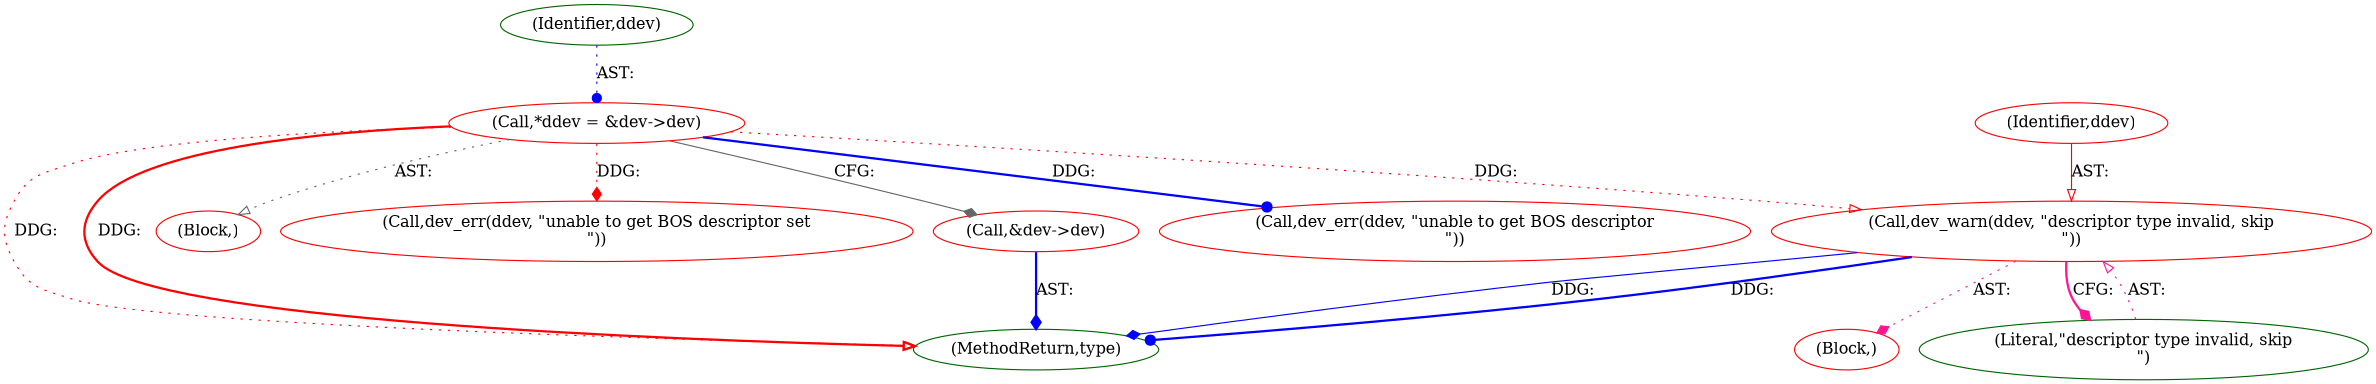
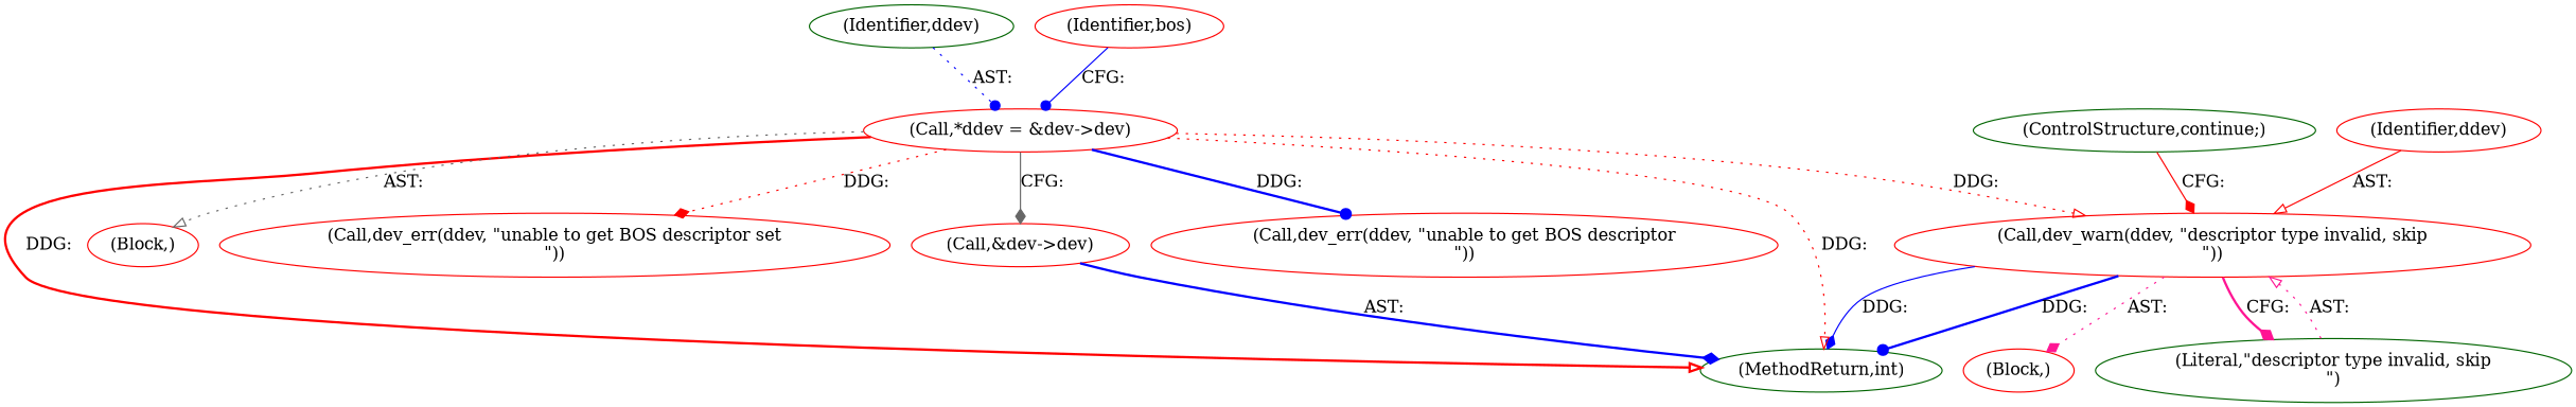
  digraph {
    node [color=red]
    edge [arrowhead=diamond color=blue style=dotted]
    n1 [label="(Call,dev_warn(ddev, \"descriptor type invalid, skip\n\"))"]
-   n2 [color=darkgreen label="(MethodReturn,type)"]
+   n2 [color=darkgreen label="(MethodReturn,int)"]
    n3 [label="(Block,)"]
    n4 [color=darkgreen label="(Literal,\"descriptor type invalid, skip\n\")"]
    n5 [label="(Call,*ddev = &dev->dev)"]
    n6 [label="(Block,)"]
    n7 [label="(Call,dev_err(ddev, \"unable to get BOS descriptor set\n\"))"]
    n8 [label="(Call,&dev->dev)"]
    n9 [label="(Call,dev_err(ddev, \"unable to get BOS descriptor\n\"))"]
    n10 [color=darkgreen label="(Identifier,ddev)"]
+   n11 [color=darkgreen label="(ControlStructure,continue;)"]
    n12 [label="(Identifier,ddev)"]
+   n13 [label="(Identifier,bos)"]
    n1 -> n2 [label="DDG: " style=solid]
    n1 -> n2 [arrowhead=dot label="DDG: " style=bold]
    n1 -> n3 [color=deeppink label="AST: "]
    n1 -> n4 [color=deeppink label="CFG: " style=bold]
    n4 -> n1 [arrowhead=onormal color=deeppink label="AST: "]
    n5 -> n1 [arrowhead=onormal color=red label="DDG: "]
    n5 -> n2 [arrowhead=onormal color=red label="DDG: "]
    n5 -> n2 [arrowhead=onormal color=red label="DDG: " style=bold]
    n5 -> n6 [arrowhead=onormal color=gray40 label="AST: "]
    n5 -> n7 [color=red label="DDG: "]
    n5 -> n8 [color=gray40 label="CFG: " style=solid]
    n5 -> n9 [arrowhead=dot label="DDG: " style=bold]
    n8 -> n2 [label="AST: " style=bold]
    n10 -> n5 [arrowhead=dot label="AST: "]
+   n11 -> n1 [color=red label="CFG: " style=solid]
    n12 -> n1 [arrowhead=onormal color=red label="AST: " style=solid]
+   n13 -> n5 [arrowhead=dot label="CFG: " style=solid]
  }
